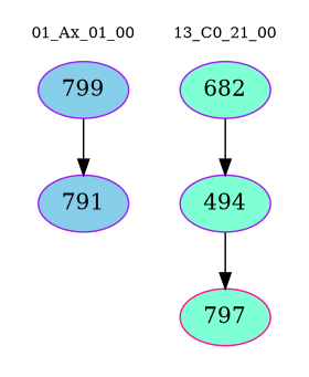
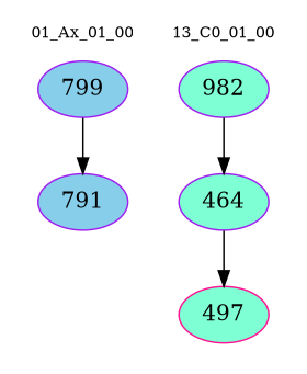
  digraph {
    node [color=purple fillcolor=aquamarine style=filled]
    edge [color=black]
    n1 [fillcolor=skyblue label=799]
    n2 [fillcolor=skyblue label=791]
-   n3 [label=682]
-   n4 [label=494]
-   n5 [color=deeppink label=797]
+   n3 [label=982]
+   n4 [label=464]
+   n5 [color=deeppink label=497]
    subgraph cluster_1 {
      color=white
      fontsize=10
      label="01_Ax_01_00"
      n1
      n2
    }
    subgraph cluster_2 {
      color=white
      fontsize=10
-     label="13_C0_21_00"
+     label="13_C0_01_00"
      n3
      n4
      n5
    }
    n1 -> n2
    n3 -> n4
    n4 -> n5
  }
